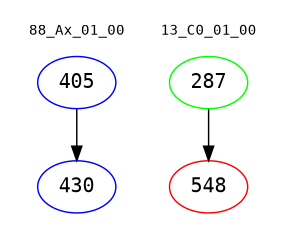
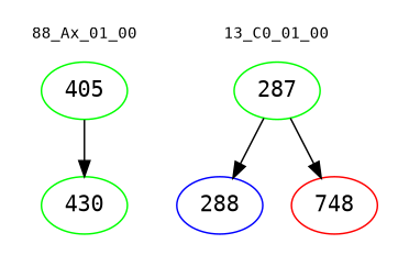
  digraph {
    fontname="DejaVu Sans Mono"
    node [color=green fontname="DejaVu Sans Mono"]
    edge [color=black fontname="DejaVu Sans Mono"]
-   n1 [color=blue label=405]
-   n2 [color=blue label=430]
+   n1 [label=405]
+   n2 [label=430]
    n3 [label=287]
-   n5 [color=red label=548]
+   n4 [color=blue label=288]
+   n5 [color=red label=748]
    subgraph cluster_1 {
      color=white
      fontsize=10
      label="88_Ax_01_00"
      n1
      n2
    }
    subgraph cluster_2 {
      color=white
      fontsize=10
      label="13_C0_01_00"
      n3
+     n4
      n5
    }
    n1 -> n2
+   n3 -> n4
    n3 -> n5
  }
